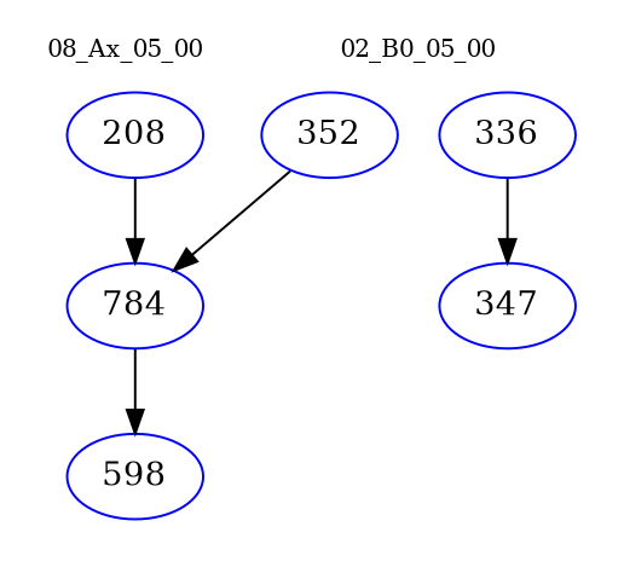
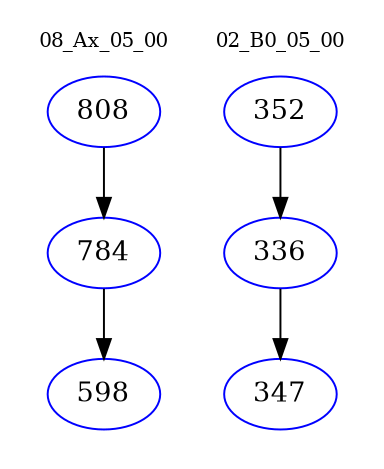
  digraph {
    node [color=blue]
    edge [color=black]
-   n1 [label=208]
+   n1 [label=808]
    n2 [label=784]
    n3 [label=598]
    n4 [label=352]
    n5 [label=336]
    n6 [label=347]
    subgraph cluster_1 {
      color=white
      fontsize=10
      label="08_Ax_05_00"
      n1
      n2
      n3
    }
    subgraph cluster_2 {
      color=white
      fontsize=10
      label="02_B0_05_00"
      n4
      n5
      n6
    }
    n1 -> n2
    n2 -> n3
-   n4 -> n2
+   n4 -> n5
    n5 -> n6
  }
